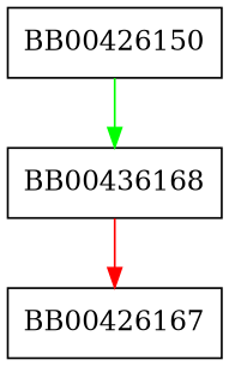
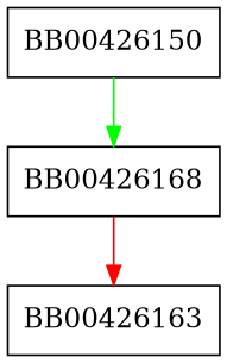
  digraph {
    splines=ortho
    node [shape=box]
    BB00426150
-   BB00426168 [label=BB00436168]
-   BB00426163 [label=BB00426167]
+   BB00426168
+   BB00426163
    BB00426150 -> BB00426168 [color=green]
    BB00426168 -> BB00426163 [color=red]
  }
